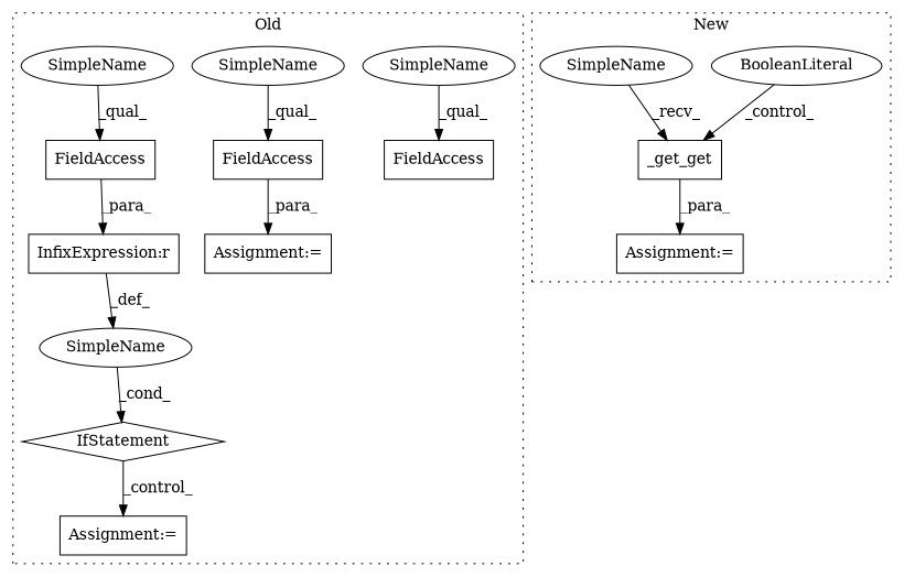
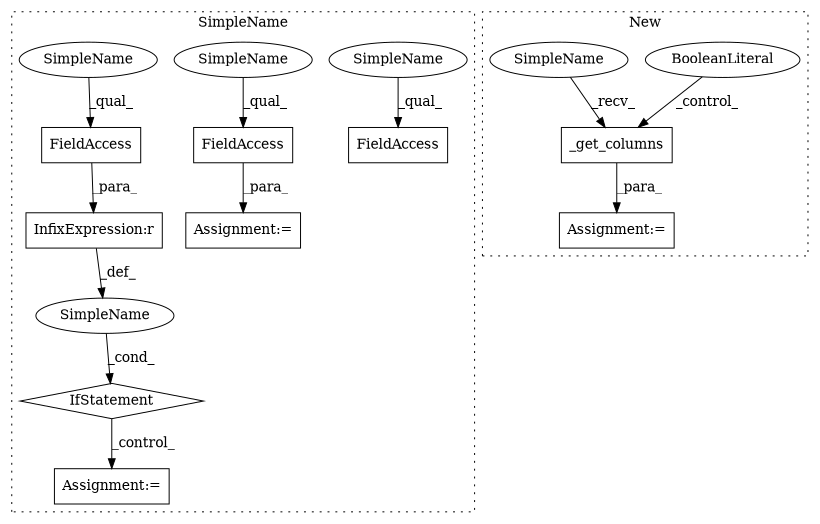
  digraph {
    node [a=42 l=4 s=5700 shape=box]
    n1 [a=25 l="4,2" label=IfStatement s="5696,5721" shape=diamond]
    n2 [label=SimpleName shape=ellipse l="" s=""]
    n3 [a=7 l=1 label="Assignment:=" s=5748]
    n4 [a=27 label="InfixExpression:r" s=5713]
    n5 [a=22 l=13 label=FieldAccess]
    n6 [a=22 l=13 label=FieldAccess s=5677]
    n7 [a=22 l=21 label=FieldAccess s=5830]
    n8 [a=7 l=1 label="Assignment:=" s=5676]
    n9 [label=SimpleName s=5830 shape=ellipse]
    n10 [label=SimpleName s=5677 shape=ellipse]
    n11 [label=SimpleName shape=ellipse]
-   n12 [a=32 l="13,1" label=_get_get s="5607,5627"]
+   n12 [a=32 l="13,1" label=_get_columns s="5607,5627"]
    n13 [a=9 label=BooleanLiteral s=5623 shape=ellipse]
    n14 [a=7 l=1 label="Assignment:=" s=5601]
    n15 [label=SimpleName s=5602 shape=ellipse]
    subgraph cluster_1 {
-     label=Old
+     label=SimpleName
      style=dotted
      n1
      n2
      n3
      n4
      n5
      n6
      n7
      n8
      n9
      n10
      n11
    }
    subgraph cluster_2 {
      label=New
      style=dotted
      n12
      n13
      n14
      n15
    }
    n1 -> n3 [label=_control_]
    n2 -> n1 [label=_cond_]
    n4 -> n2 [label=_def_]
    n5 -> n4 [label=_para_]
    n6 -> n8 [label=_para_]
    n9 -> n7 [label=_qual_]
    n10 -> n6 [label=_qual_]
    n11 -> n5 [label=_qual_]
    n12 -> n14 [label=_para_]
    n13 -> n12 [label=_control_]
    n15 -> n12 [label=_recv_]
  }
